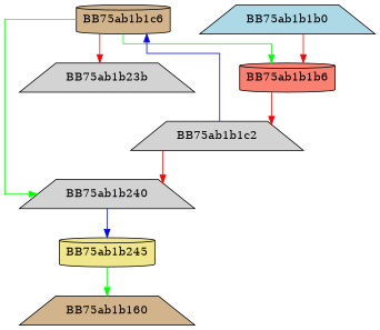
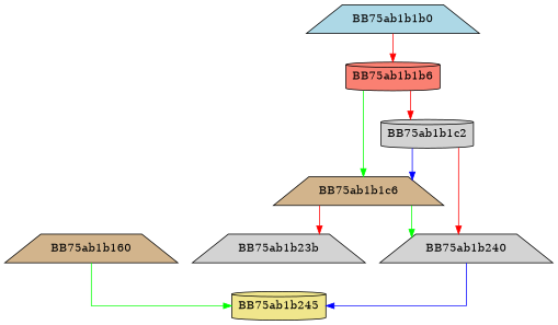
  digraph {
    splines=ortho
    node [fillcolor=lightgrey shape=trapezium style=filled]
    edge [color=red]
    BB75ab1b160 [fillcolor=tan]
    n2 [fillcolor=khaki label=BB75ab1b245 shape=cylinder]
-   BB75ab1b1c6 [fillcolor=tan shape=cylinder]
+   BB75ab1b1c6 [fillcolor=tan]
    BB75ab1b240
    BB75ab1b23b
    BB75ab1b1b0 [fillcolor=lightblue]
    BB75ab1b1b6 [fillcolor=salmon shape=cylinder]
-   BB75ab1b1c2
-   n2 -> BB75ab1b160 [color=green]
+   BB75ab1b1c2 [shape=cylinder]
+   BB75ab1b160 -> n2 [color=green]
    BB75ab1b1c6 -> BB75ab1b240 [color=green]
    BB75ab1b1c6 -> BB75ab1b23b
    BB75ab1b240 -> n2 [color=blue]
    BB75ab1b1b0 -> BB75ab1b1b6
-   BB75ab1b1c6 -> BB75ab1b1b6 [color=green]
+   BB75ab1b1b6 -> BB75ab1b1c6 [color=green]
    BB75ab1b1b6 -> BB75ab1b1c2
    BB75ab1b1c2 -> BB75ab1b1c6 [color=blue]
    BB75ab1b1c2 -> BB75ab1b240
  }
